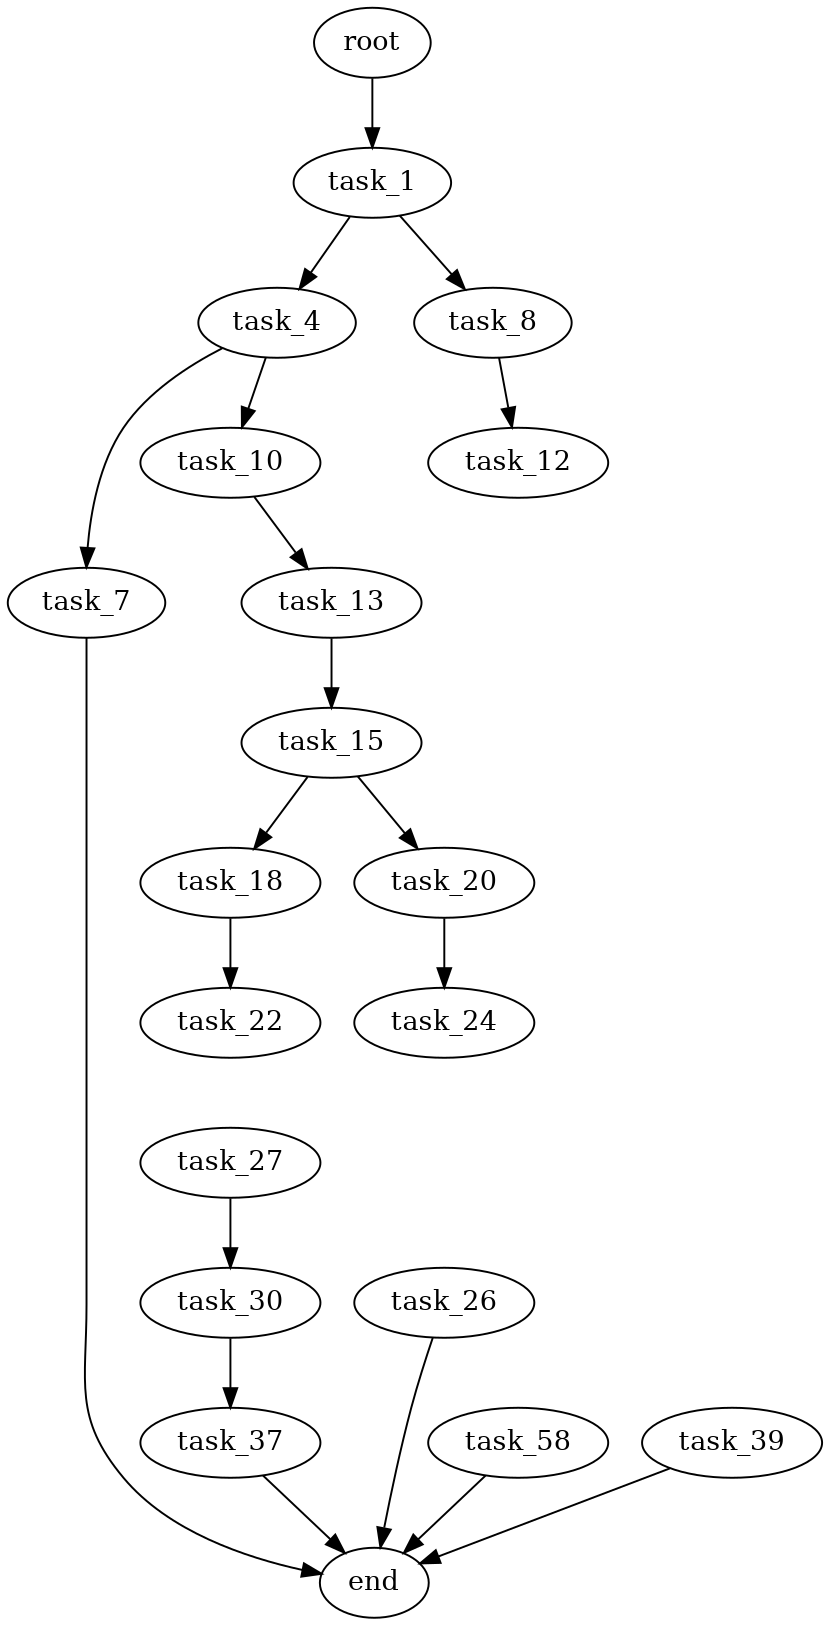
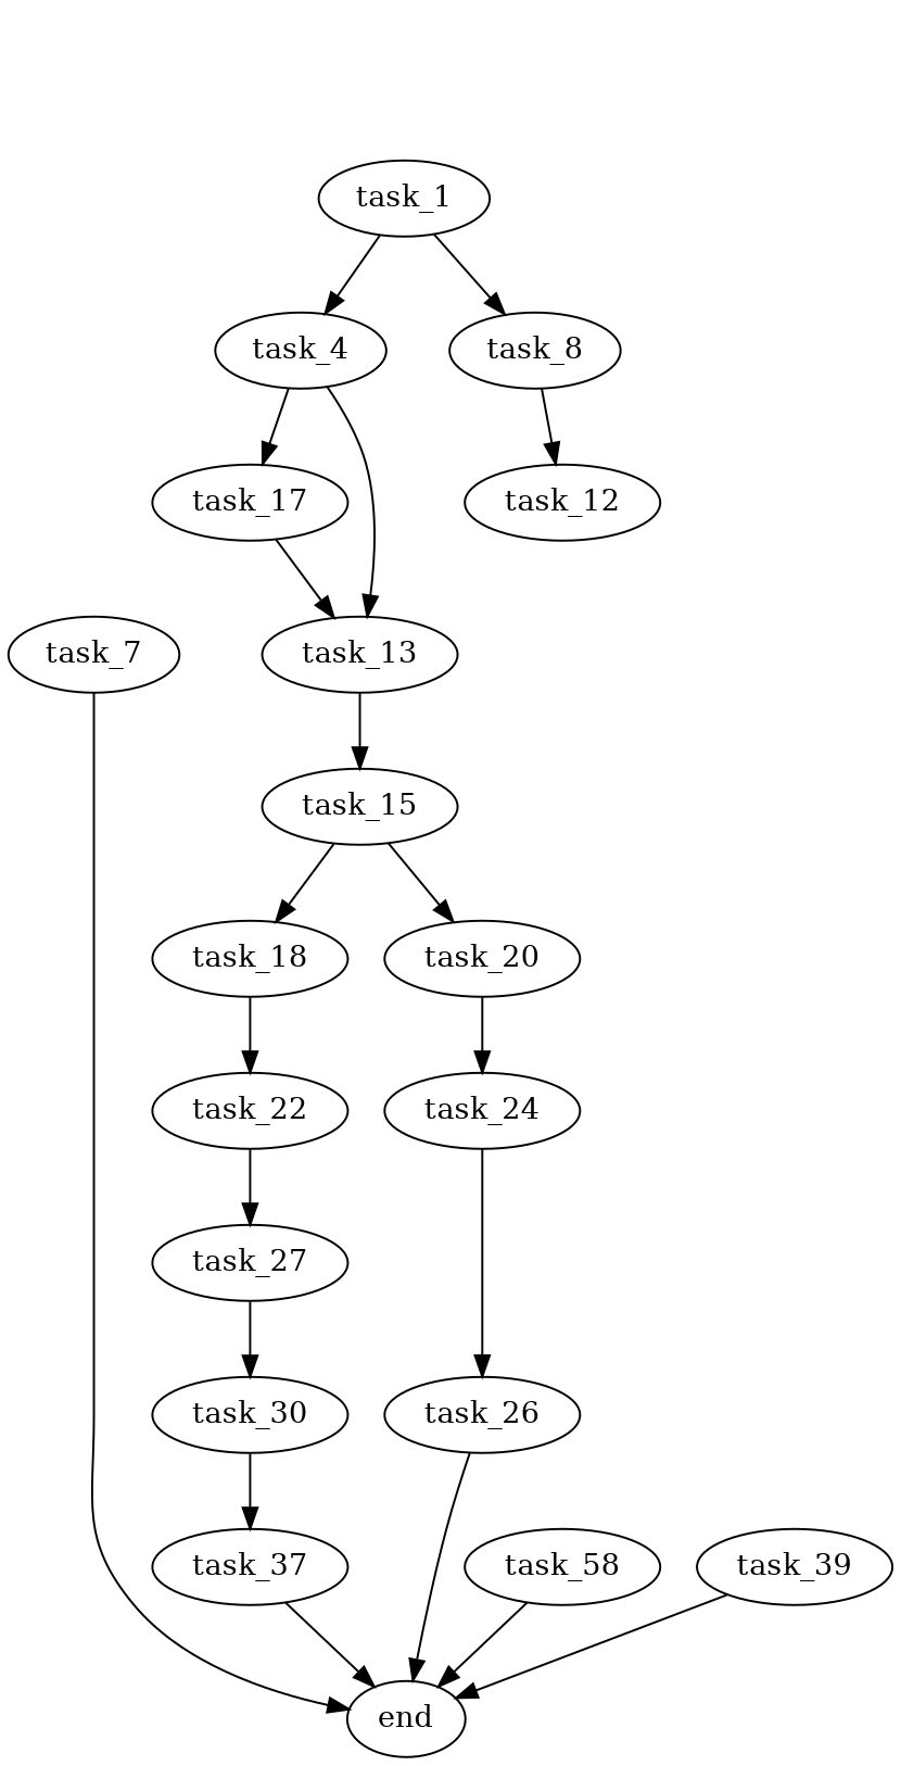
  digraph {
-   root
    task_1
    task_4
    task_8
    task_7
-   task_10
+   task_10 [label=task_17]
    task_12
    end
    task_13
    task_15
    task_18
    task_20
    task_22
    task_24
    task_27
    task_26
    task_30
    task_37
    n19 [label=task_58]
    task_39
-   root -> task_1
    task_1 -> task_4
    task_1 -> task_8
-   task_4 -> task_7
+   task_4 -> task_13
    task_4 -> task_10
    task_8 -> task_12
    task_7 -> end
    task_10 -> task_13
    task_13 -> task_15
    task_15 -> task_18
    task_15 -> task_20
    task_18 -> task_22
    task_20 -> task_24
+   task_22 -> task_27
+   task_24 -> task_26
    task_27 -> task_30
    task_26 -> end
    task_30 -> task_37
    task_37 -> end
    n19 -> end
    task_39 -> end
  }
